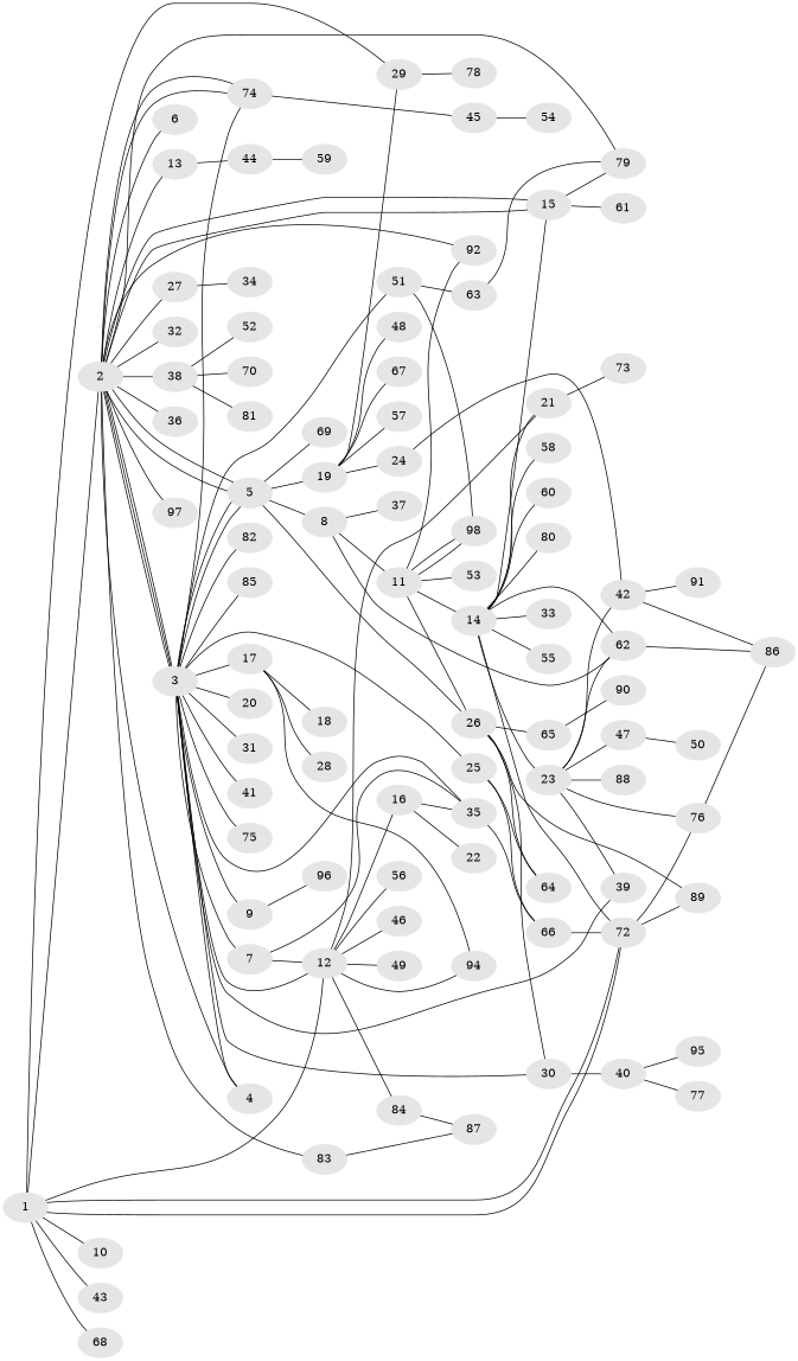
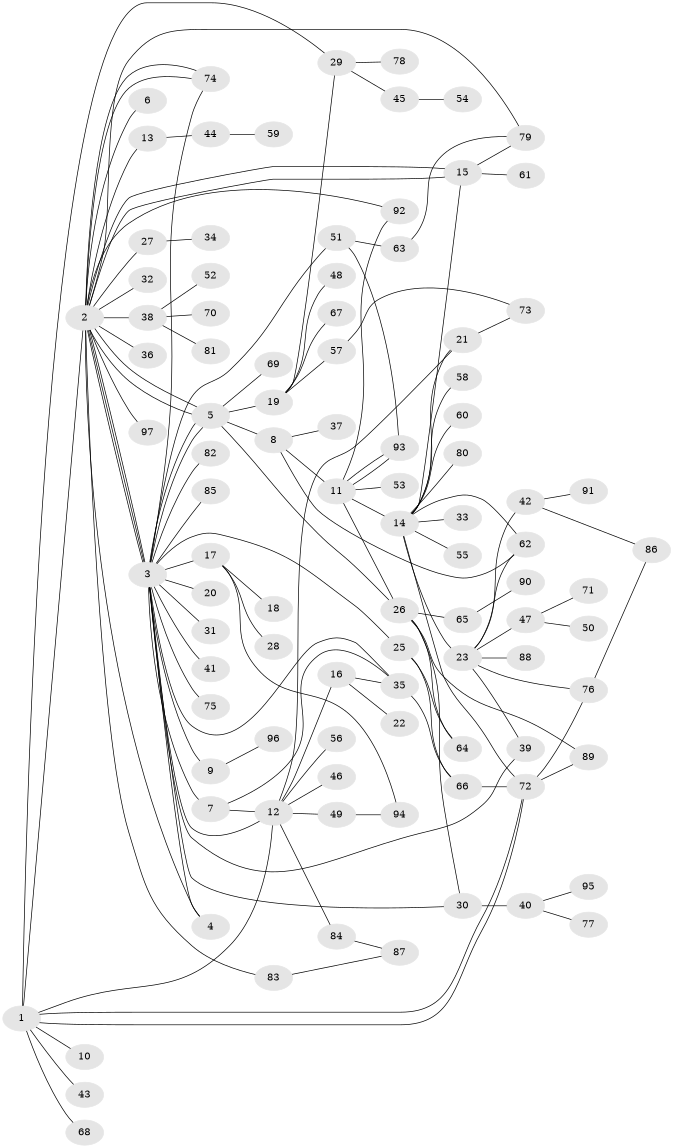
  graph {
    rankdir=LR
    node [color=gray90 style=filled]
    1
    2
    10
    12
    29
    43
    68
    72
    3
    4
    5
    6
    13
    15
    27
    32
    36
    38
    74
    79
    83
    92
    97
    16
    21
    46
    49
    56
    84
    94
    45
    78
    76
    89
    7
    9
    17
    20
    25
    30
    31
    35
    39
    41
    51
    75
    82
    85
    8
    19
    26
    69
    44
    61
    23
    62
    42
    47
    88
    34
    81
    52
    70
    87
    96
    18
    28
    64
    66
    40
-   93 [label=98]
+   93
    63
    11
    37
-   24
    48
    57
    67
    65
    14
    53
    86
    33
    55
    58
    60
    80
    22
    73
    59
    91
    50
+   71
    90
    54
    77
    95
    1 -- 2
    1 -- 10
    1 -- 12
    1 -- 29
    1 -- 43
    1 -- 68
    1 -- 72
    1 -- 72
    2 -- 3
    2 -- 3
    2 -- 3
    2 -- 4
    2 -- 5
    2 -- 5
    2 -- 6
    2 -- 13
    2 -- 15
    2 -- 15
    2 -- 27
    2 -- 32
    2 -- 36
    2 -- 38
    2 -- 74
    2 -- 74
    2 -- 79
    2 -- 83
    2 -- 92
    2 -- 97
    12 -- 16
    12 -- 21
    12 -- 46
    12 -- 49
    12 -- 56
    12 -- 84
-   12 -- 94
-   74 -- 45
+   49 -- 94
+   29 -- 45
    29 -- 78
    72 -- 76
    72 -- 89
    3 -- 12
    3 -- 4
    3 -- 5
    3 -- 5
    3 -- 74
    3 -- 7
    3 -- 9
    3 -- 17
    3 -- 20
    3 -- 25
    3 -- 30
    3 -- 31
    3 -- 35
    3 -- 39
    3 -- 41
    3 -- 51
    3 -- 75
    3 -- 82
    3 -- 85
    5 -- 8
    5 -- 19
    5 -- 26
    5 -- 69
    13 -- 44
    15 -- 79
    15 -- 61
    27 -- 34
    38 -- 81
    38 -- 52
    38 -- 70
    83 -- 87
    16 -- 35
    16 -- 22
    21 -- 73
    84 -- 87
    45 -- 54
    76 -- 86
    7 -- 12
    7 -- 35
    9 -- 96
    17 -- 94
    17 -- 18
    17 -- 28
    25 -- 64
    25 -- 66
    30 -- 40
    35 -- 66
    51 -- 93
    51 -- 63
    8 -- 62
    8 -- 11
    8 -- 37
    19 -- 29
-   19 -- 24
    19 -- 48
    19 -- 57
    19 -- 67
    26 -- 89
    26 -- 30
    26 -- 64
    26 -- 65
    44 -- 59
    23 -- 76
    23 -- 39
    23 -- 62
    23 -- 42
    23 -- 47
    23 -- 88
-   62 -- 86
    42 -- 86
    42 -- 91
    47 -- 50
+   47 -- 71
    66 -- 72
    40 -- 77
    40 -- 95
    63 -- 79
    11 -- 92
    11 -- 26
    11 -- 93
    11 -- 93
    11 -- 14
    11 -- 53
-   24 -- 42
+   57 -- 73
    65 -- 90
    14 -- 72
    14 -- 15
    14 -- 21
    14 -- 23
    14 -- 62
    14 -- 33
    14 -- 55
    14 -- 58
    14 -- 60
    14 -- 80
  }
